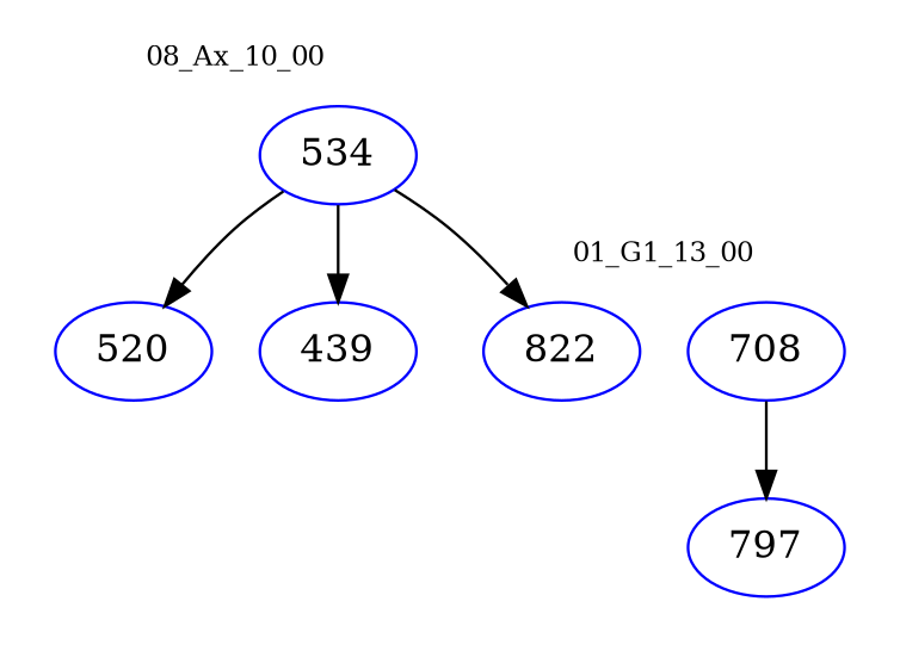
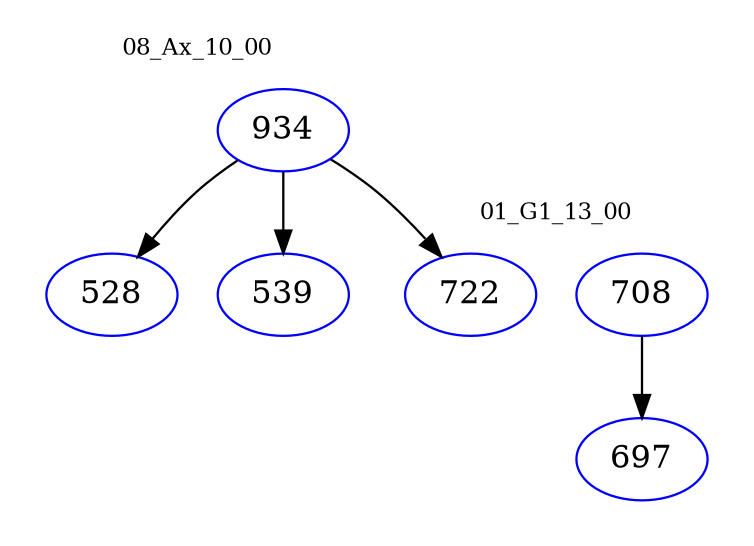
  digraph {
    node [color=blue]
    edge [color=black]
-   n1 [label=534]
-   n2 [label=520]
-   n3 [label=439]
+   n1 [label=934]
+   n2 [label=528]
+   n3 [label=539]
    n4 [label=708]
-   n5 [label=797]
-   n6 [label=822]
+   n5 [label=697]
+   n6 [label=722]
    subgraph cluster_1 {
      color=white
      fontsize=10
      label="08_Ax_10_00"
      n1
      n2
      n3
    }
    subgraph cluster_2 {
      color=white
      fontsize=10
      label="01_G1_13_00"
      n4
      n5
      n6
    }
    n1 -> n2
    n1 -> n3
    n1 -> n6
    n4 -> n5
  }
